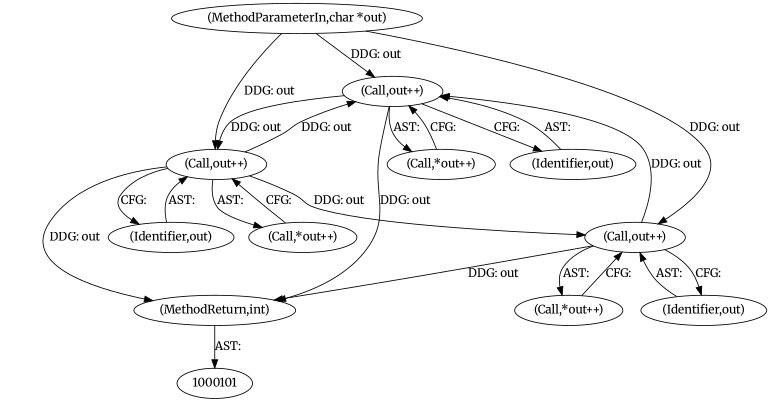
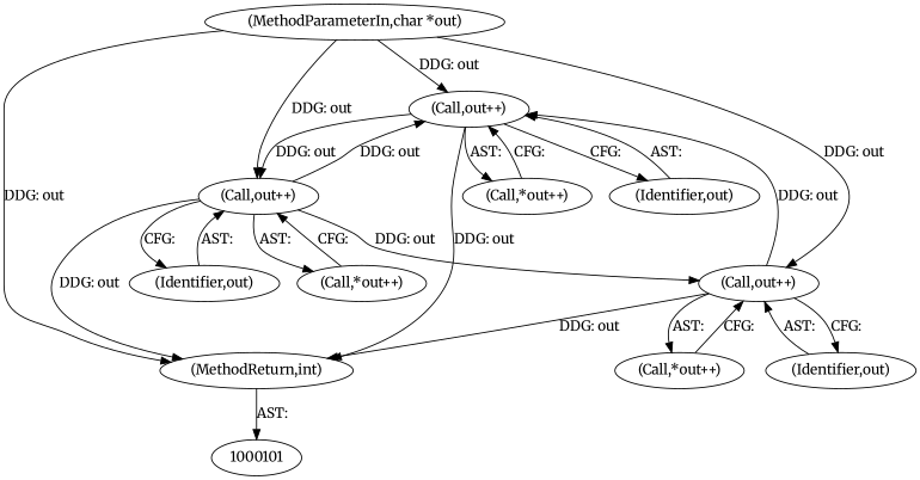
  digraph {
    fontname=Merriweather
    node [fontname=Merriweather]
    edge [fontname=Merriweather]
    n1 [label="(Call,out++)"]
    n2 [label="(Call,out++)"]
    n3 [label="(Call,*out++)"]
    n4 [label="(MethodReturn,int)"]
    n5 [label="(Identifier,out)"]
    n6 [label="(Call,out++)"]
    n7 [label="(Identifier,out)"]
    n8 [label="(Call,*out++)"]
    1000101
    n10 [label="(Identifier,out)"]
    n11 [label="(Call,*out++)"]
    n12 [label="(MethodParameterIn,char *out)"]
    n1 -> n2 [label="DDG: out"]
    n1 -> n3 [label="AST: "]
    n1 -> n4 [label="DDG: out"]
    n1 -> n5 [label="CFG: "]
    n2 -> n1 [label="DDG: out"]
    n2 -> n4 [label="DDG: out"]
    n2 -> n6 [label="DDG: out"]
    n2 -> n7 [label="CFG: "]
    n2 -> n8 [label="AST: "]
    n3 -> n1 [label="CFG: "]
    n4 -> 1000101 [label="AST: "]
    n5 -> n1 [label="AST: "]
    n6 -> n1 [label="DDG: out"]
    n6 -> n4 [label="DDG: out"]
    n6 -> n10 [label="CFG: "]
    n6 -> n11 [label="AST: "]
    n7 -> n2 [label="AST: "]
    n8 -> n2 [label="CFG: "]
    n10 -> n6 [label="AST: "]
    n11 -> n6 [label="CFG: "]
    n12 -> n1 [label="DDG: out"]
    n12 -> n2 [label="DDG: out"]
+   n12 -> n4 [label="DDG: out"]
    n12 -> n6 [label="DDG: out"]
  }
